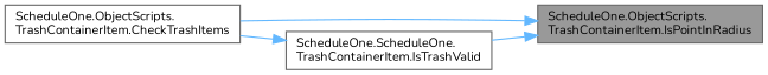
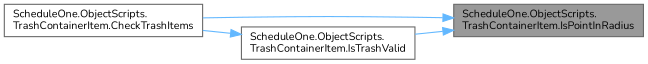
  digraph {
    rankdir=RL
    fontname=Nunito
    node [color=grey40 fillcolor=white fontname=Nunito fontsize=10 shape=box style=filled]
    edge [color=steelblue1 dir=back fontname=Nunito fontsize=10 labelfontname=Helvetica labelfontsize=10 style=solid]
    n1 [color=gray40 fillcolor=grey60 fontcolor=black height=0.2 label="ScheduleOne.ObjectScripts.\lTrashContainerItem.IsPointInRadius" width=0.4]
    n2 [height=0.2 label="ScheduleOne.ObjectScripts.\lTrashContainerItem.CheckTrashItems" width=0.4]
-   n3 [height=0.2 label="ScheduleOne.ScheduleOne.\lTrashContainerItem.IsTrashValid" width=0.4]
+   n3 [height=0.2 label="ScheduleOne.ObjectScripts.\lTrashContainerItem.IsTrashValid" width=0.4]
    n1 -> n2
    n1 -> n3
    n3 -> n2
  }
